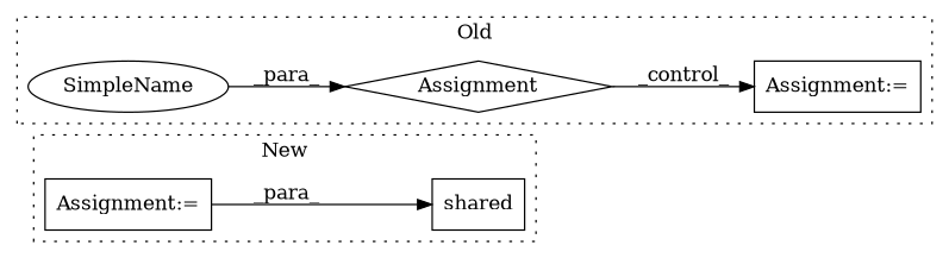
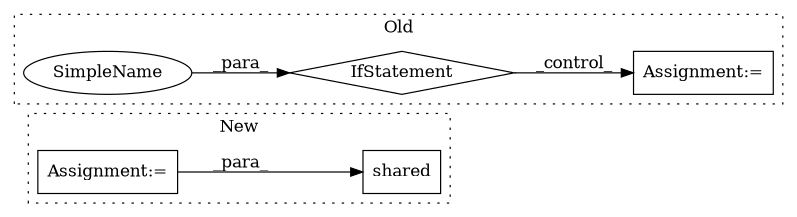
  digraph {
    rankdir=LR
    node [a=7 shape=box]
    n1 [a=32 l="7,1" label=shared s="491,508"]
    n2 [l=50 label="Assignment:=" s=580]
-   n3 [a=25 l="8,2" label=Assignment s="890,941" shape=diamond]
+   n3 [a=25 l="8,2" label=IfStatement s="890,941" shape=diamond]
    n4 [a=42 label=SimpleName shape=ellipse]
    n5 [l=32 label="Assignment:=" s=1168]
    subgraph cluster_1 {
      label=New
      style=dotted
      n1
      n2
    }
    subgraph cluster_2 {
      label=Old
      style=dotted
      n3
      n4
      n5
    }
    n2 -> n1 [label=_para_]
    n3 -> n5 [label=_control_]
    n4 -> n3 [label=_para_]
  }
